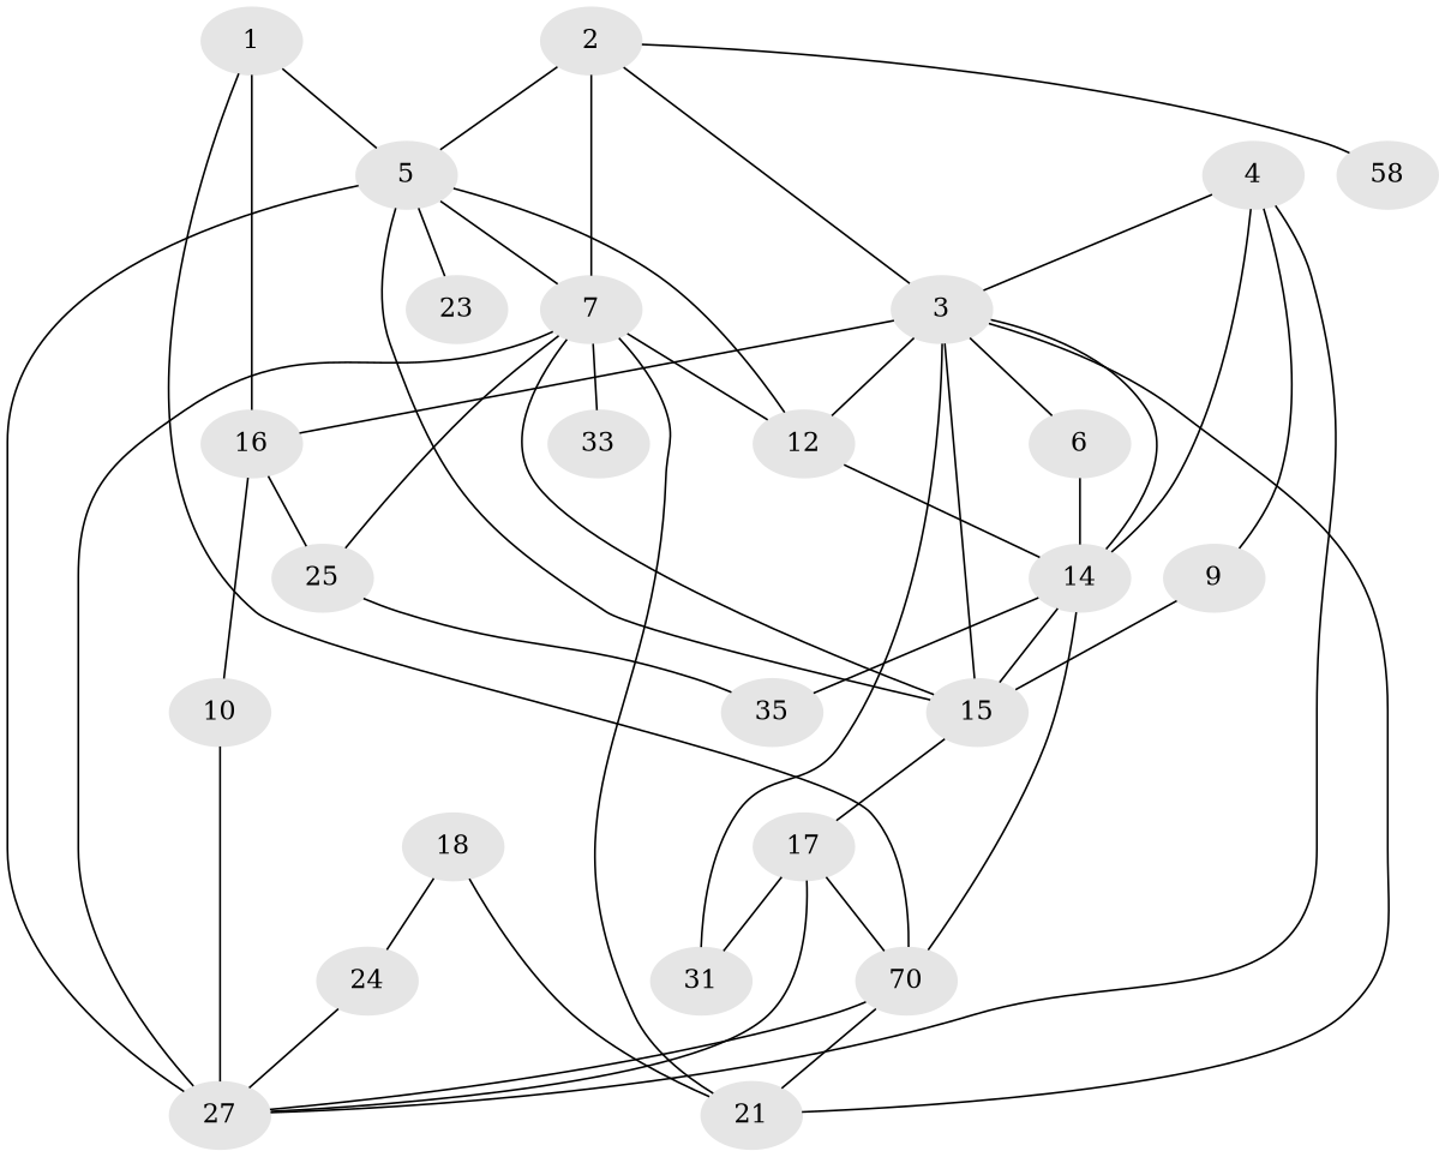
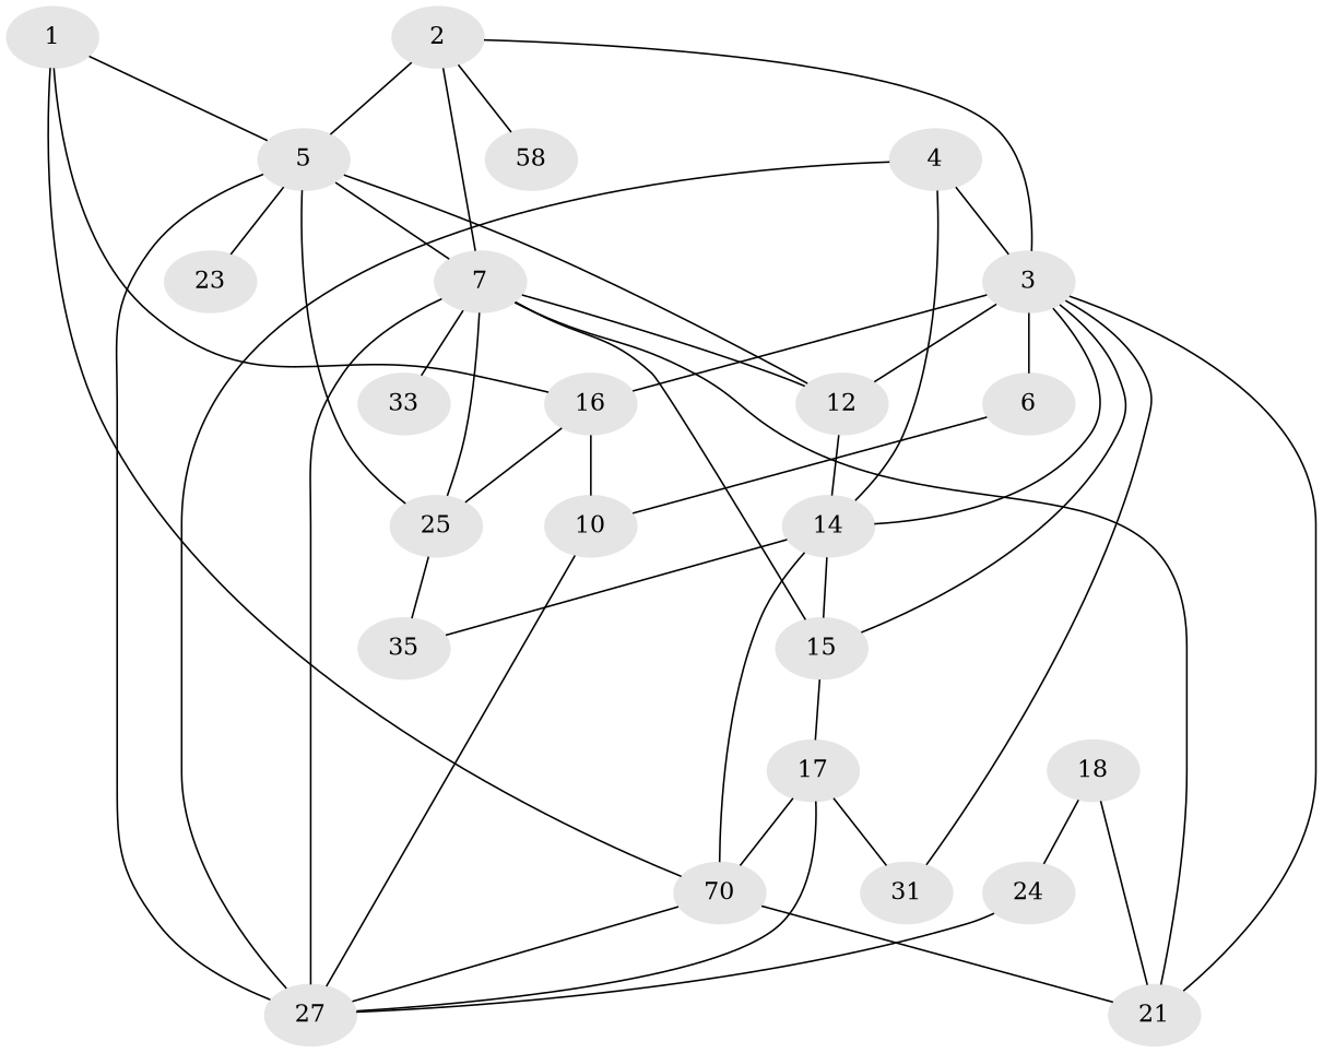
  graph {
    node [color=gray90 style=filled]
    edge [weight=1.0]
    1
    5
    16
    n4 [label=70]
    3
    6
    12
    14
    15
    21
    31
    7
    27
    23
    10
    25
    2
    n18 [label=58]
    33
    35
    17
    4
-   9
    18
    24
    1 -- 5
    1 -- 16
    1 -- n4
    5 -- 12 [weight=2.0]
-   5 -- 15 [weight=2.0]
+   5 -- 25 [weight=2.0]
    5 -- 7
    5 -- 27 [weight=3.0]
    5 -- 23
    16 -- 10
    16 -- 25 [weight=2.0]
    n4 -- 21
    n4 -- 27
    3 -- 16 [weight=2.0]
    3 -- 6
    3 -- 12
    3 -- 14
    3 -- 15
    3 -- 21
    3 -- 31
-   6 -- 14
+   6 -- 10
    12 -- 14
    14 -- n4
    14 -- 15
    14 -- 35
    15 -- 17
    7 -- 12
    7 -- 15
    7 -- 21
    7 -- 27
    7 -- 25
    7 -- 33
    10 -- 27
    25 -- 35
    2 -- 5 [weight=2.0]
    2 -- 3
    2 -- 7
    2 -- n18
    17 -- n4 [weight=2.0]
    17 -- 31
    17 -- 27
    4 -- 3
    4 -- 14
    4 -- 27
-   4 -- 9
-   9 -- 15
    18 -- 21
    18 -- 24
    24 -- 27
  }
